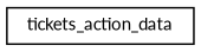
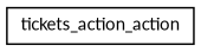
  digraph {
    rankdir=LR
    fontname=Lato
-   n1 [color=black fillcolor=white fontname=Lato fontsize=10 height=0.2 label=tickets_action_data shape=record style=filled width=0.4]
+   n1 [color=black fillcolor=white fontname=Lato fontsize=10 height=0.2 label=tickets_action_action shape=record style=filled width=0.4]
  }
